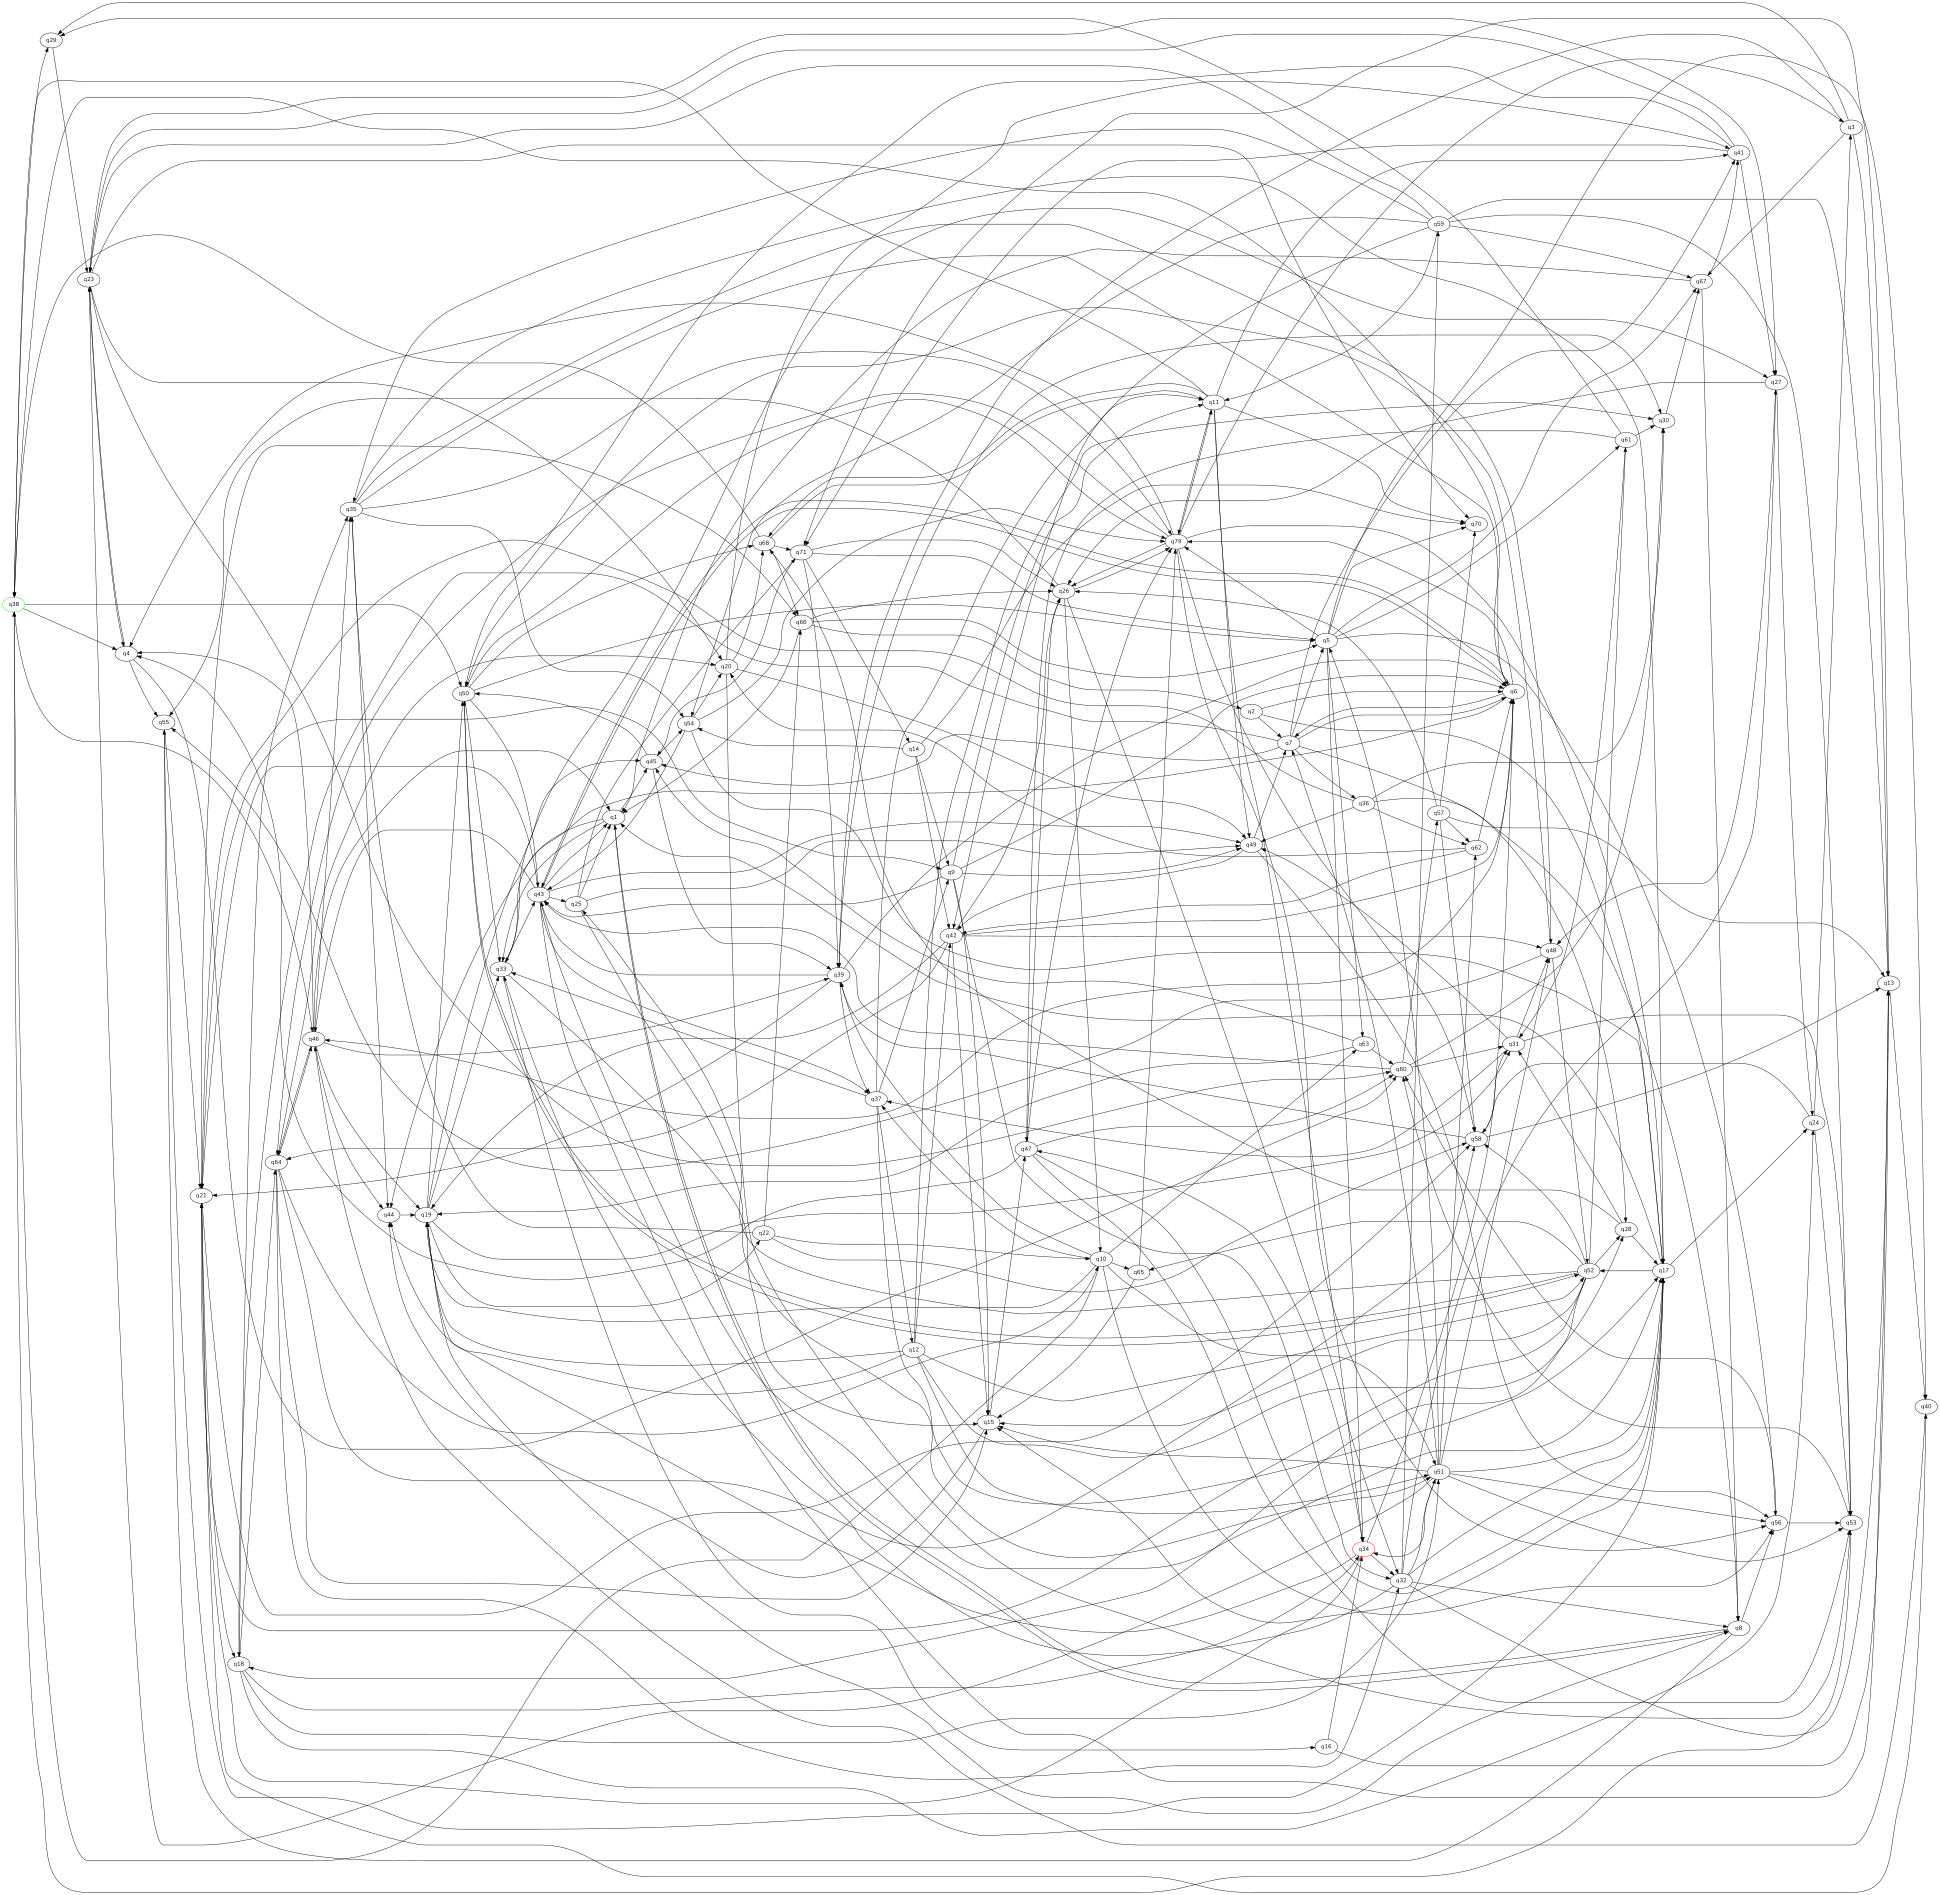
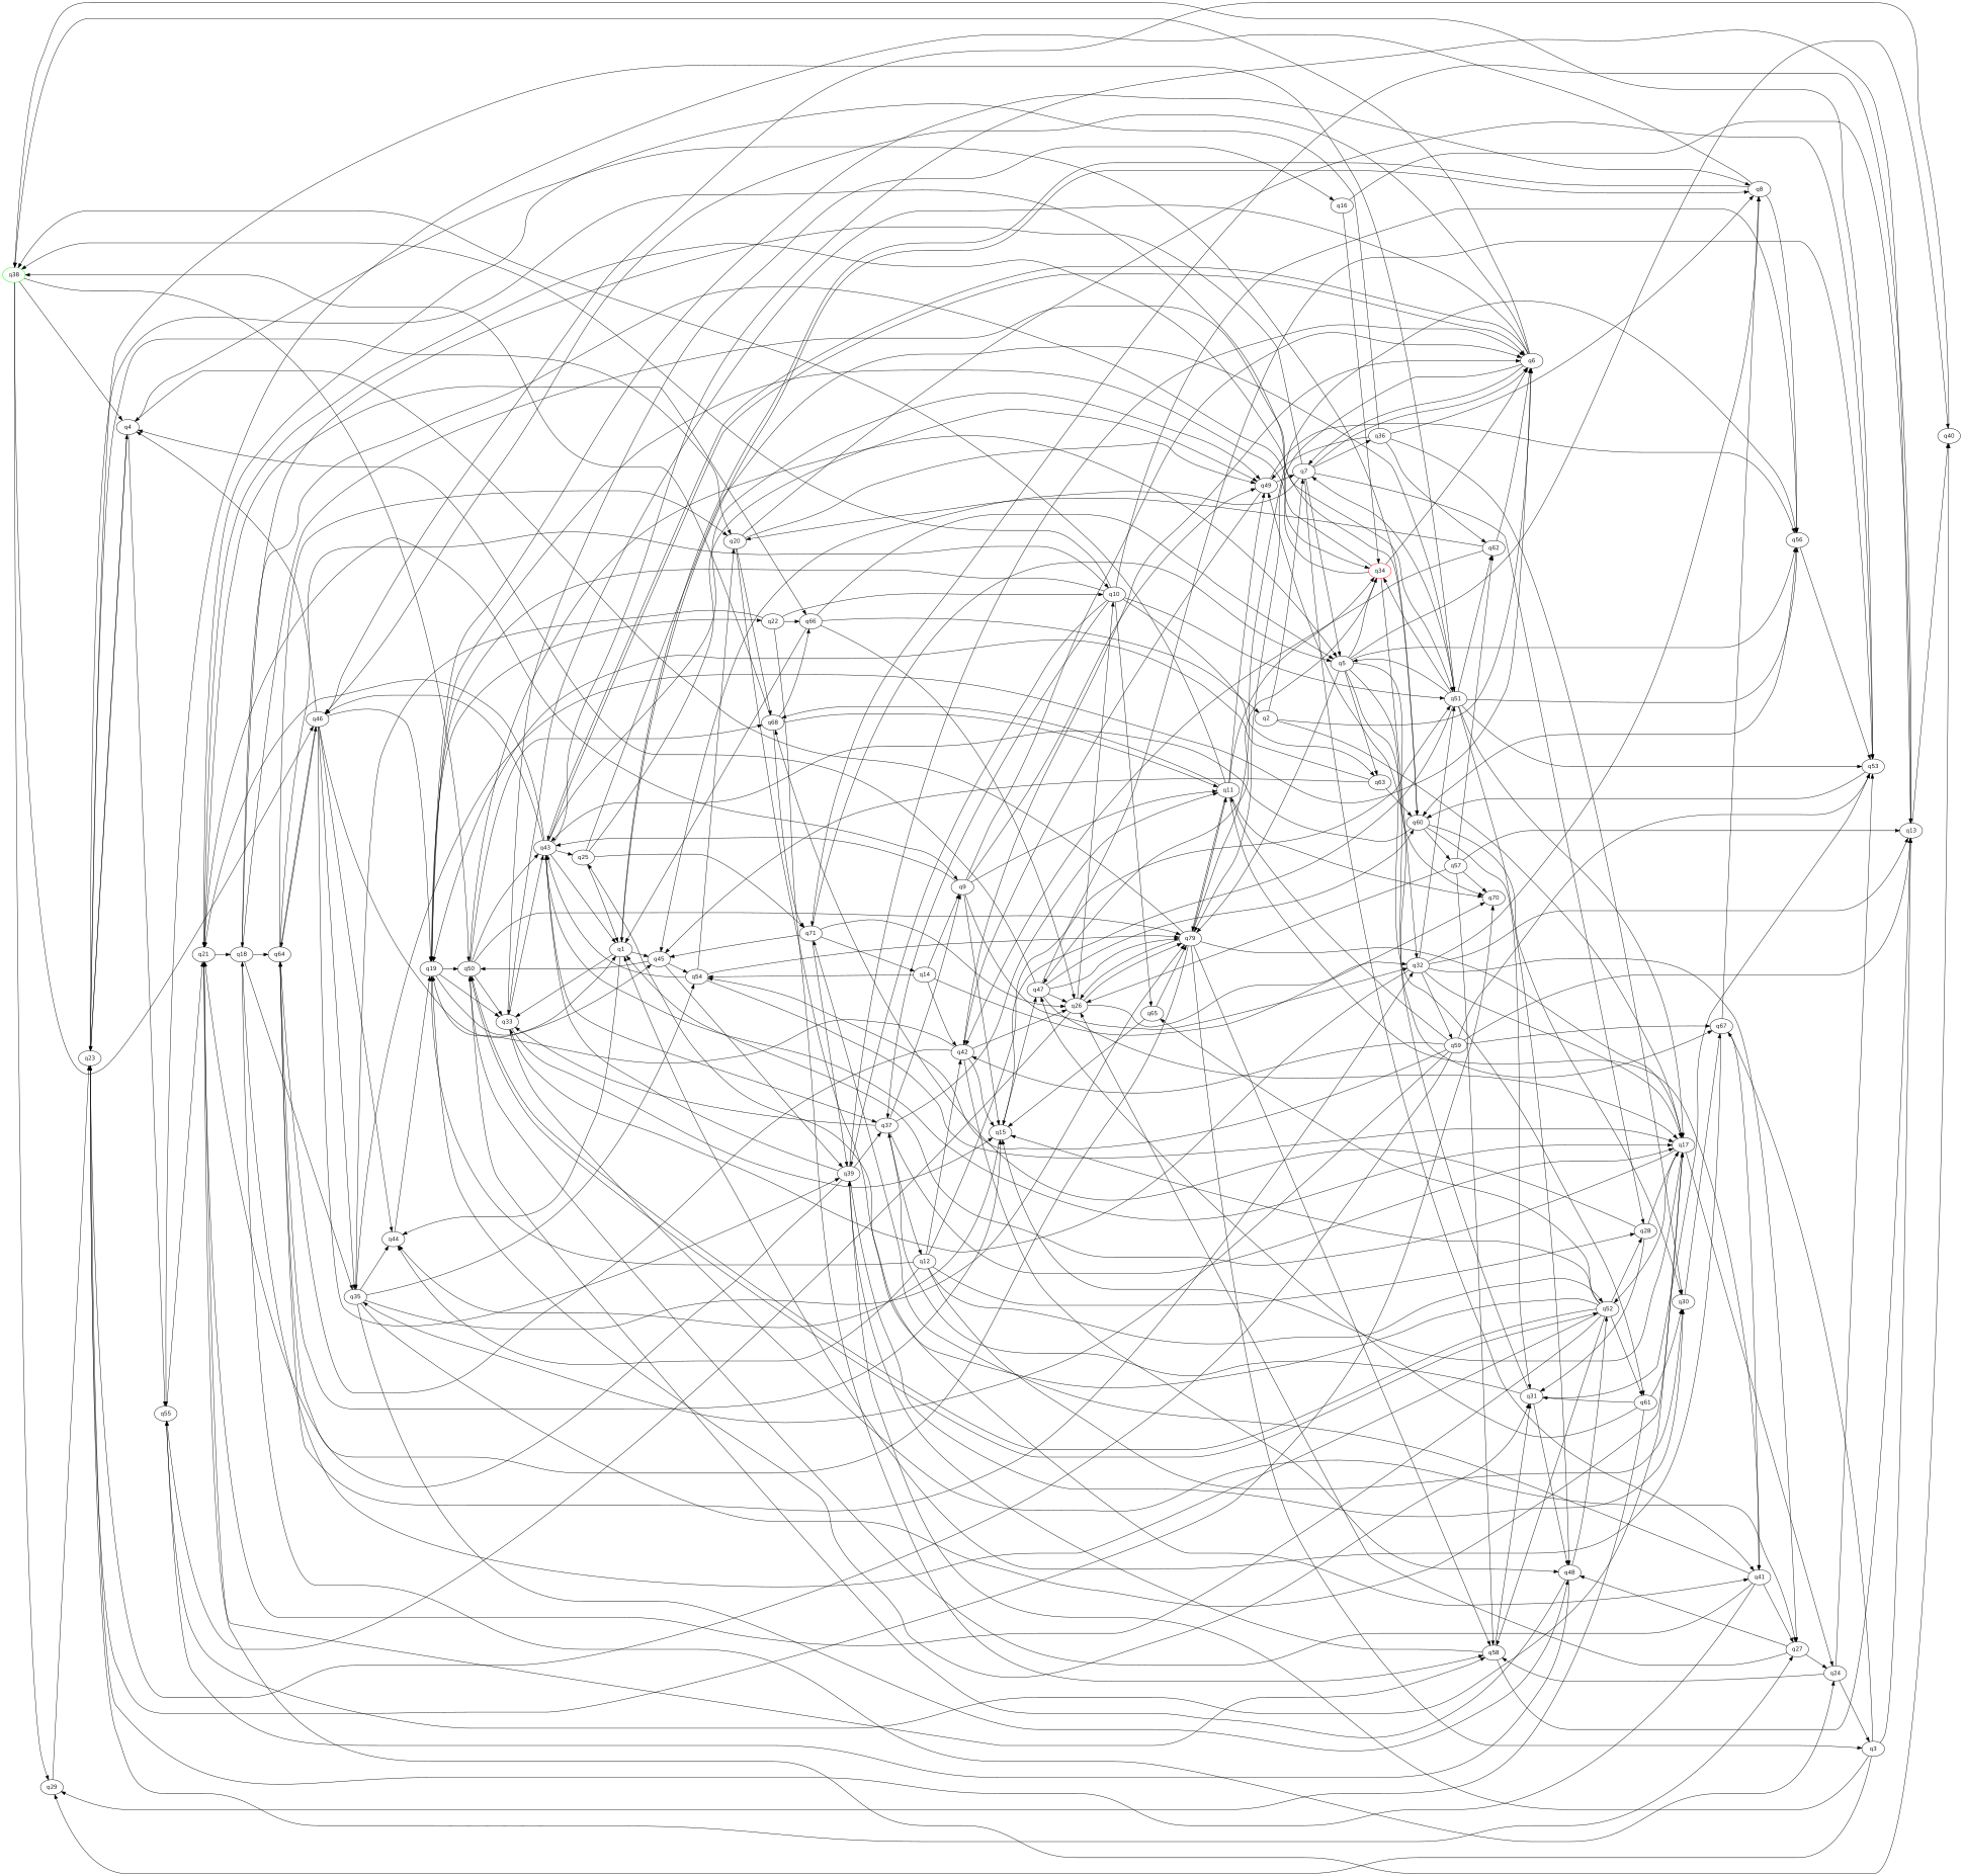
  digraph {
    fontname=Nunito
    rankdir=LR
    node [fontname=Nunito]
    edge [fontname=Nunito]
    q38 [color=green initial=1]
    q29
    q4
    q46
    q50
    q23
    q60
    q55
    q19
    q1
    q44
    q39
    q64
    q35
    q33
    q43
    n17 [label=q79]
    q5
    q52
    q68
    q34 [color=red final=1]
    q6
    q32
    q47
    q21
    q7
    q27
    q8
    q17
    q13
    q51
    q59
    q45
    q31
    q22
    q53
    q26
    q18
    q40
    q58
    q9
    q66
    q70
    q20
    q30
    q57
    q41
    q49
    q24
    q48
    q56
    q15
    q16
    q54
    q37
    q25
    q2
    q28
    q36
    q3
    q11
    q67
    q61
    q63
    q62
    q71
    q65
    q14
    q12
    q10
    q42
    q38 -> q29
    q38 -> q4
    q38 -> q46
    q38 -> q50
    q29 -> q23
    q4 -> q23
    q4 -> q60
    q4 -> q55
    q46 -> q4
    q46 -> q19
    q46 -> q1
    q46 -> q44
    q46 -> q39
    q46 -> q64
    q46 -> q35
    q50 -> q33
    q50 -> q43
    q50 -> n17
    q50 -> q5
    q50 -> q52
    q50 -> q68
    q23 -> q4
    q23 -> q60
    q23 -> q27
    q23 -> q70
    q23 -> q20
    q60 -> q43
    q60 -> q31
    q60 -> q30
    q60 -> q57
    q55 -> q21
    q55 -> q17
    q19 -> q50
    q19 -> q33
    q19 -> q8
    q19 -> q45
    q19 -> q31
    q19 -> q22
    q1 -> q44
    q1 -> q33
    q1 -> q8
    q1 -> q45
    q44 -> q19
    q39 -> q43
    q39 -> q6
    q39 -> q21
    q39 -> q30
    q39 -> q37
    q64 -> q46
    q64 -> q32
-   q64 -> q58
    q64 -> q20
    q64 -> q15
    q64 -> q10
    q35 -> q44
    q35 -> n17
    q35 -> q6
    q35 -> q17
    q35 -> q48
    q35 -> q54
    q33 -> q43
    q33 -> q27
    q33 -> q15
    q33 -> q16
    q43 -> q46
    q43 -> q1
    q43 -> q6
    q43 -> q21
    q43 -> q17
    q43 -> q13
    q43 -> q49
    q43 -> q37
    q43 -> q25
    n17 -> q4
    n17 -> q64
    n17 -> q17
    n17 -> q26
    n17 -> q58
    n17 -> q56
    n17 -> q3
    n17 -> q11
    q5 -> n17
    q5 -> q34
    q5 -> q40
    q5 -> q70
    q5 -> q56
    q5 -> q67
    q5 -> q61
    q5 -> q63
    q52 -> q50
    q52 -> q21
    q52 -> q18
    q52 -> q58
    q52 -> q15
    q52 -> q25
    q52 -> q28
    q52 -> q61
    q52 -> q65
    q68 -> q38
    q68 -> q66
    q68 -> q11
    q68 -> q71
    q34 -> q19
    q34 -> q6
    q34 -> q32
    q34 -> q47
    q34 -> q21
    q6 -> q38
    q6 -> q46
    q6 -> q33
    q6 -> q43
    q6 -> n17
    q6 -> q7
    q32 -> q33
    q32 -> q27
    q32 -> q8
    q32 -> q17
    q32 -> q13
    q32 -> q51
    q32 -> q59
    q47 -> q4
    q47 -> q60
    q47 -> n17
    q47 -> q17
    q47 -> q53
    q47 -> q26
    q21 -> q18
    q21 -> q40
    q21 -> q58
    q21 -> q9
    q21 -> q66
    q7 -> q5
    q7 -> q6
    q7 -> q45
    q7 -> q18
    q7 -> q41
    q7 -> q28
    q7 -> q36
    q27 -> q26
    q27 -> q24
    q27 -> q48
    q8 -> q55
    q8 -> q1
    q8 -> q56
    q17 -> q1
    q17 -> q52
    q17 -> q24
    q17 -> q15
    q13 -> q40
    q13 -> q71
    q51 -> q23
    q51 -> q5
    q51 -> q34
    q51 -> q7
    q51 -> q17
    q51 -> q53
    q51 -> q48
    q51 -> q56
    q51 -> q15
    q51 -> q62
    q59 -> q23
    q59 -> q35
    q59 -> q13
    q59 -> q53
    q59 -> q54
    q59 -> q11
    q59 -> q67
    q59 -> q42
    q45 -> q50
    q45 -> q39
    q45 -> q54
    q31 -> q53
    q31 -> q49
    q31 -> q48
    q31 -> q37
    q22 -> q35
    q22 -> q58
    q22 -> q66
    q22 -> q10
    q53 -> q38
    q53 -> q60
    q26 -> q55
    q26 -> n17
    q26 -> q32
    q26 -> q10
    q18 -> q64
    q18 -> q35
    q18 -> q34
    q18 -> q51
    q18 -> q24
    q40 -> q46
    q58 -> q39
    q58 -> q13
    q58 -> q31
    q9 -> q43
    q9 -> q6
    q9 -> q32
    q9 -> q49
    q9 -> q15
    q9 -> q11
    q66 -> q1
    q66 -> q5
    q66 -> q26
    q66 -> q2
    q20 -> q68
    q20 -> q53
    q20 -> q41
    q20 -> q49
    q30 -> q67
    q57 -> q13
    q57 -> q26
    q57 -> q58
    q57 -> q70
    q57 -> q62
    q41 -> q50
    q41 -> q23
    q41 -> q27
    q41 -> q71
    q49 -> q7
    q49 -> q56
    q49 -> q42
    q24 -> q53
    q24 -> q58
    q24 -> q3
    q48 -> q50
    q48 -> q55
    q48 -> q52
    q56 -> q60
    q56 -> q53
    q15 -> q44
    q15 -> q47
    q16 -> q34
    q16 -> q13
    q54 -> q43
    q54 -> n17
    q54 -> q17
    q54 -> q20
    q37 -> q33
    q37 -> q17
    q37 -> q9
    q37 -> q11
    q37 -> q12
    q25 -> q1
    q25 -> q51
    q25 -> q49
    q25 -> q71
    q2 -> q6
    q2 -> q7
    q2 -> q17
    q28 -> q68
    q28 -> q17
    q28 -> q31
    q36 -> q21
    q36 -> q8
    q36 -> q30
    q36 -> q49
    q36 -> q62
    q3 -> q29
    q3 -> q39
    q3 -> q13
    q3 -> q67
    q11 -> q38
    q11 -> n17
    q11 -> q68
    q11 -> q34
    q11 -> q70
    q11 -> q41
    q11 -> q49
    q67 -> q1
    q67 -> q8
    q67 -> q41
    q61 -> q29
    q61 -> q47
    q61 -> q31
    q61 -> q30
    q63 -> q60
    q63 -> q19
    q63 -> q45
    q62 -> q6
    q62 -> q20
    q62 -> q42
    q71 -> q39
    q71 -> q5
    q71 -> q45
    q71 -> q26
    q71 -> q14
    q65 -> n17
    q65 -> q15
    q14 -> q9
    q14 -> q70
    q14 -> q54
    q14 -> q42
    q12 -> q19
    q12 -> q44
    q12 -> q52
    q12 -> q51
    q12 -> q30
    q12 -> q28
    q12 -> q42
    q10 -> q38
    q10 -> q19
    q10 -> q39
    q10 -> q51
    q10 -> q56
    q10 -> q37
    q10 -> q63
    q10 -> q65
    q42 -> q19
    q42 -> q64
    q42 -> q6
    q42 -> q26
    q42 -> q48
    q42 -> q15
  }
